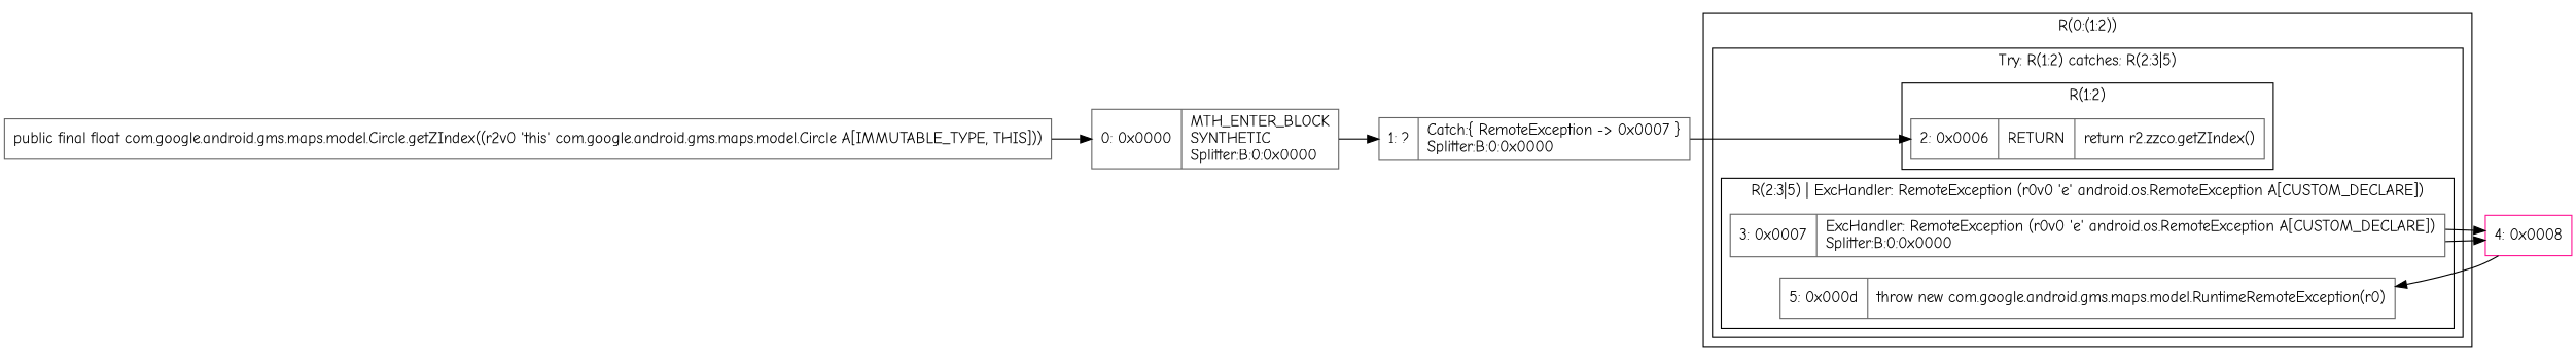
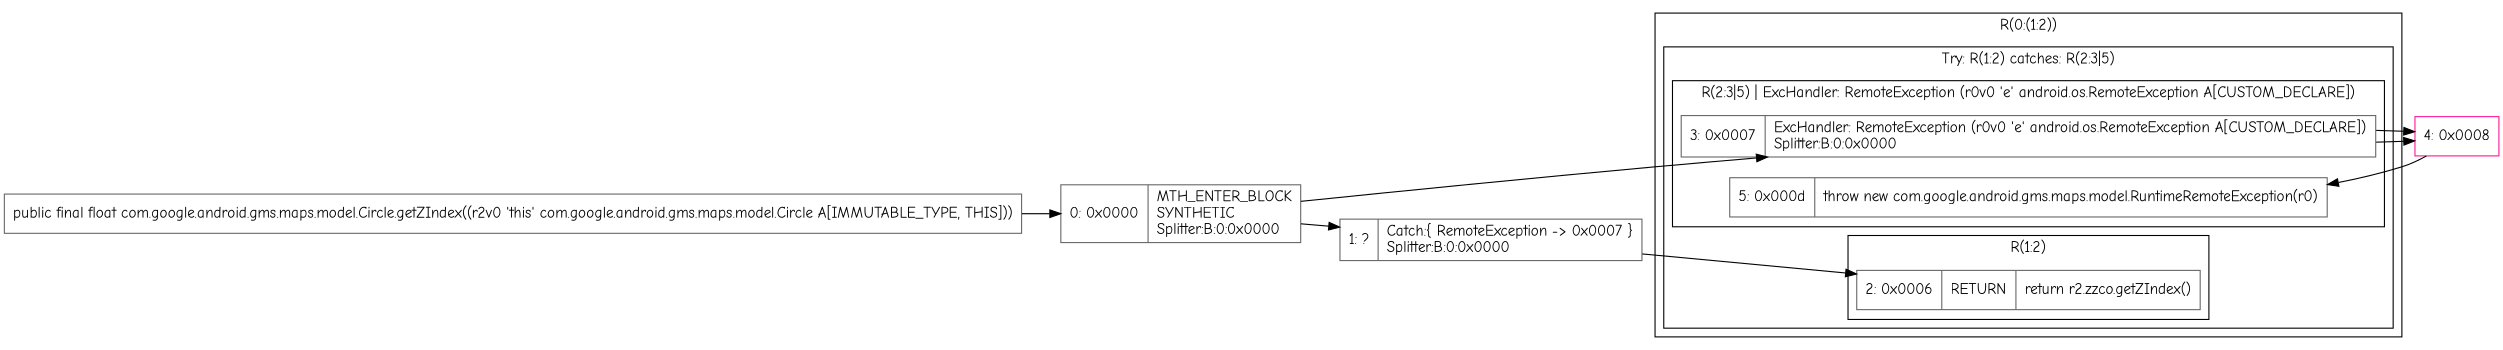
  digraph {
    fontname="Comic Neue"
    rankdir=LR
    node [color=gray40 fontname="Comic Neue" shape=record]
    edge [fontname="Comic Neue"]
    n1 [label="{2\:\ 0x0006|RETURN\l|return r2.zzco.getZIndex()\l}"]
    n2 [label="{3\:\ 0x0007|ExcHandler: RemoteException (r0v0 'e' android.os.RemoteException A[CUSTOM_DECLARE])\lSplitter:B:0:0x0000\l}"]
    n3 [label="{5\:\ 0x000d|throw new com.google.android.gms.maps.model.RuntimeRemoteException(r0)\l}"]
    n4 [color=deeppink label="{4\:\ 0x0008}"]
    n5 [label="{0\:\ 0x0000|MTH_ENTER_BLOCK\lSYNTHETIC\lSplitter:B:0:0x0000\l}"]
    n6 [label="{1\:\ ?|Catch:\{ RemoteException \-\> 0x0007 \}\lSplitter:B:0:0x0000\l}"]
    n7 [label="{public final float com.google.android.gms.maps.model.Circle.getZIndex((r2v0 'this' com.google.android.gms.maps.model.Circle A[IMMUTABLE_TYPE, THIS])) }"]
    subgraph cluster_1 {
      label="R(0:(1:2))"
      subgraph cluster_2 {
        label="Try: R(1:2) catches: R(2:3|5)"
        subgraph cluster_3 {
          label="R(1:2)"
          n1
        }
        subgraph cluster_4 {
          label="R(2:3|5) | ExcHandler: RemoteException (r0v0 'e' android.os.RemoteException A[CUSTOM_DECLARE])\l"
          n2
          n3
        }
      }
    }
    subgraph cluster_5 {
      label="R(2:3|5) | ExcHandler: RemoteException (r0v0 'e' android.os.RemoteException A[CUSTOM_DECLARE])\l"
    }
    n2 -> n4
    n2 -> n4
    n4 -> n3
+   n5 -> n2
    n5 -> n6
    n6 -> n1
    n7 -> n5
  }
